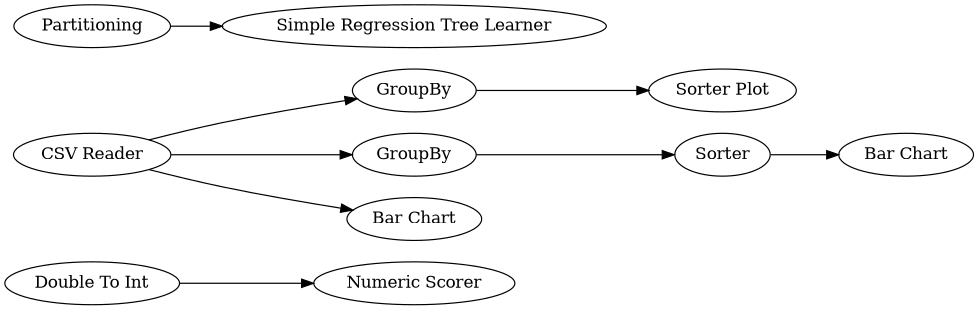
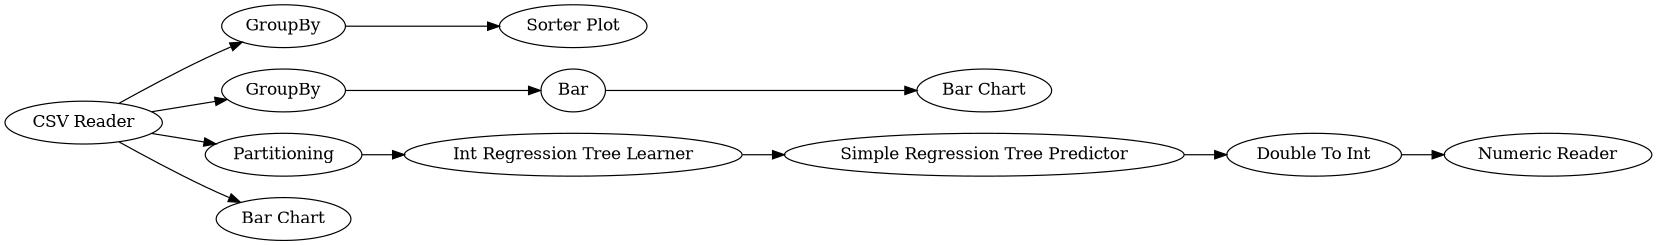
  digraph {
    rankdir=LR
    n1 [label="Double To Int"]
-   n2 [label="Numeric Scorer"]
-   n3 [label=Sorter]
+   n2 [label="Numeric Reader"]
+   n3 [label=Bar]
    n4 [label="Bar Chart"]
    n5 [label=GroupBy]
    n6 [label="Sorter Plot"]
    n7 [label="CSV Reader"]
    n8 [label=GroupBy]
    n9 [label=Partitioning]
    n10 [label="Bar Chart"]
-   n11 [label="Simple Regression Tree Learner"]
+   n11 [label="Int Regression Tree Learner"]
+   n12 [label="Simple Regression Tree Predictor"]
    n1 -> n2
    n3 -> n4
    n5 -> n6
    n7 -> n5
    n7 -> n8
+   n7 -> n9
    n7 -> n10
    n8 -> n3
    n9 -> n11
+   n11 -> n12
+   n12 -> n1
  }
